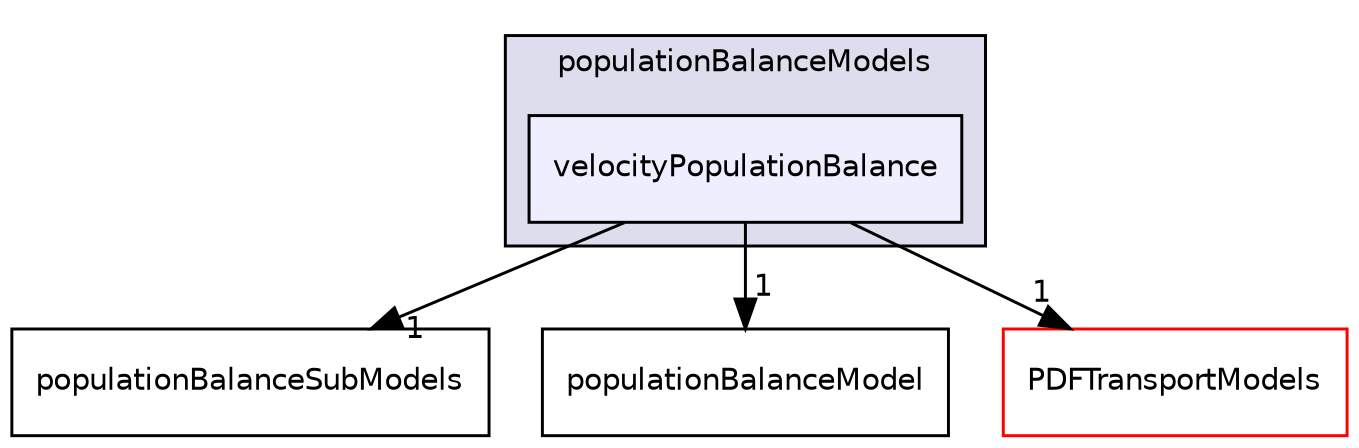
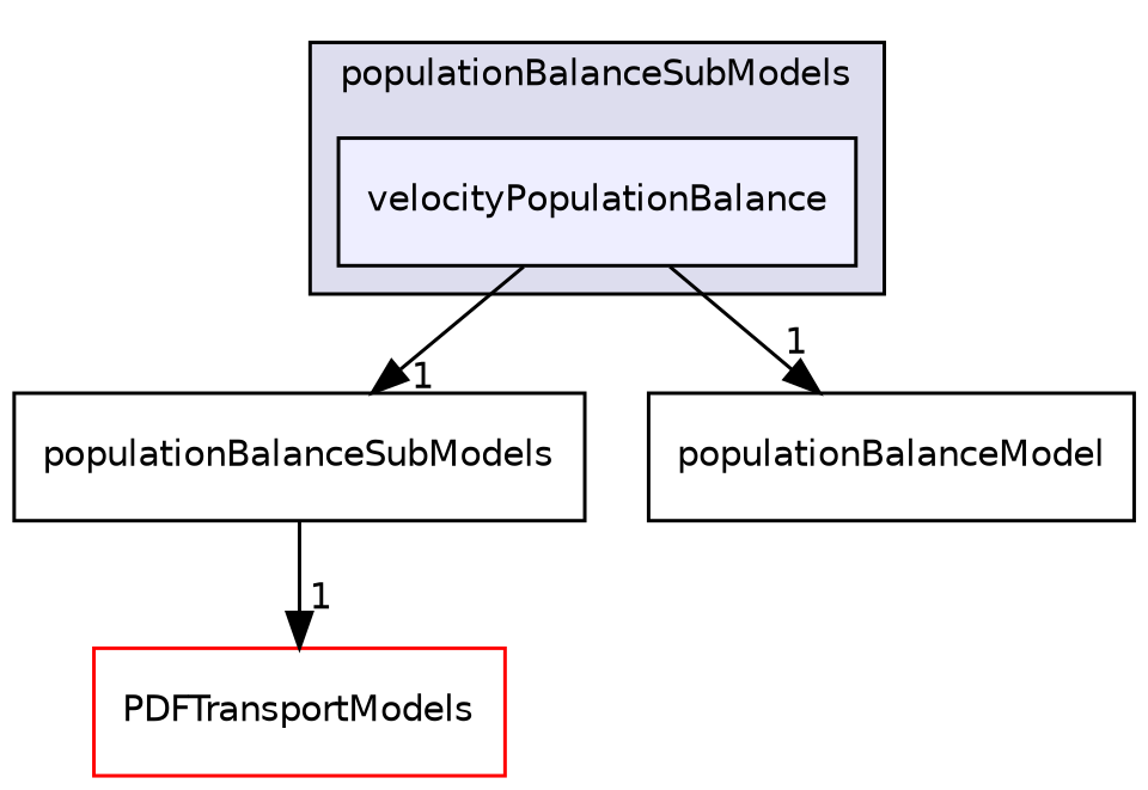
  digraph {
    compound=true
    node [fontname=Helvetica fontsize=10 shape=box]
    edge [headlabel=1 labeldistance=1.5 labelfontname=Helvetica labelfontsize=10]
    n1 [fillcolor="#eeeeff" label=velocityPopulationBalance pencolor=black style=filled]
    n2 [color=black label=populationBalanceSubModels]
    n3 [label=populationBalanceModel]
    n4 [color=red label=PDFTransportModels]
    subgraph cluster_1 {
      bgcolor="#ddddee"
      fontname=Helvetica
      fontsize=10
-     label=populationBalanceModels
+     label=populationBalanceSubModels
      pencolor=black
      n1
    }
    n1 -> n2
    n1 -> n3
-   n1 -> n4
+   n2 -> n4
  }
